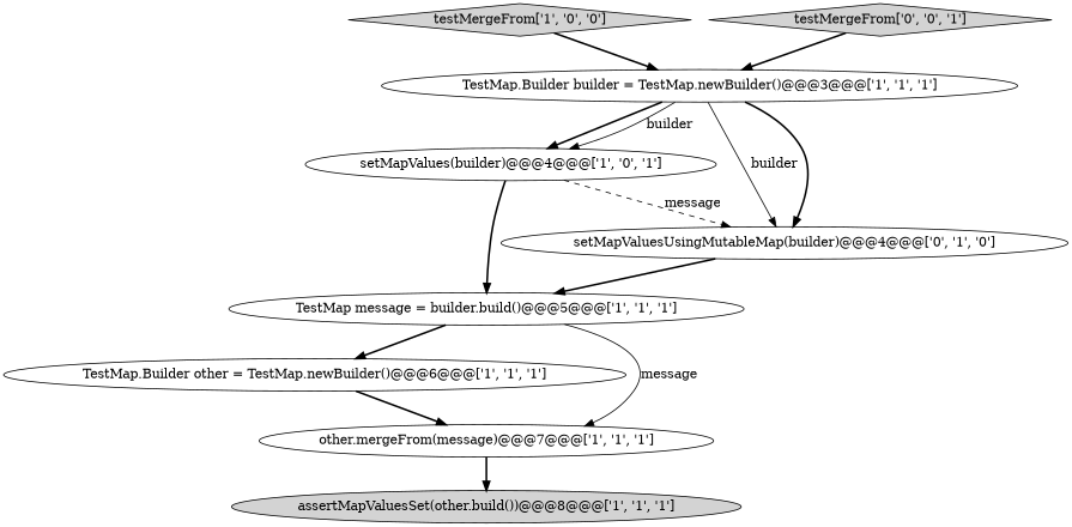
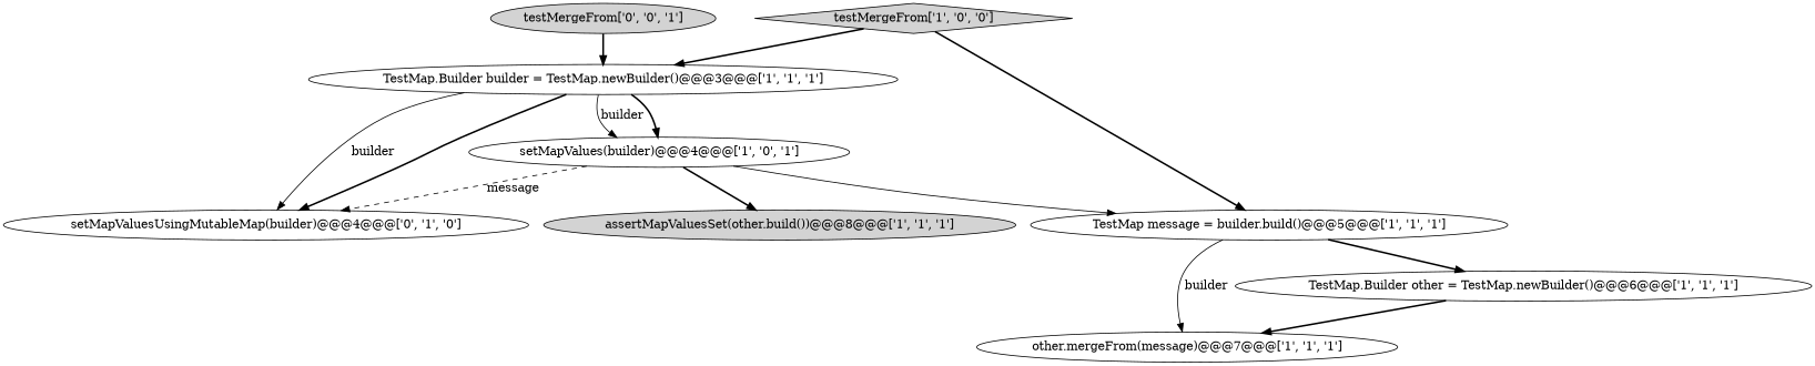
  digraph {
    node [fillcolor=white shape=ellipse style=filled]
    edge [style=bold]
    n1 [fillcolor=lightgray label="testMergeFrom['1', '0', '0']" shape=diamond]
    n2 [label="TestMap.Builder builder = TestMap.newBuilder()@@@3@@@['1', '1', '1']"]
    n3 [label="setMapValues(builder)@@@4@@@['1', '0', '1']"]
    n4 [label="setMapValuesUsingMutableMap(builder)@@@4@@@['0', '1', '0']"]
    n5 [label="TestMap message = builder.build()@@@5@@@['1', '1', '1']"]
    n6 [label="TestMap.Builder other = TestMap.newBuilder()@@@6@@@['1', '1', '1']"]
    n7 [label="other.mergeFrom(message)@@@7@@@['1', '1', '1']"]
    n8 [fillcolor=lightgray label="assertMapValuesSet(other.build())@@@8@@@['1', '1', '1']"]
-   n9 [fillcolor=lightgray label="testMergeFrom['0', '0', '1']" shape=diamond]
+   n9 [fillcolor=lightgray label="testMergeFrom['0', '0', '1']"]
    n1 -> n2
    n2 -> n3
    n2 -> n3 [label=builder style=solid]
    n2 -> n4 [label=builder style=solid]
    n2 -> n4
    n3 -> n4 [label=message style=dashed]
-   n3 -> n5
-   n4 -> n5
+   n3 -> n5 [style=solid]
+   n1 -> n5
    n5 -> n6
-   n5 -> n7 [label=message style=solid]
+   n5 -> n7 [label=builder style=solid]
    n6 -> n7
-   n7 -> n8
+   n3 -> n8
    n9 -> n2
  }
